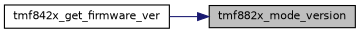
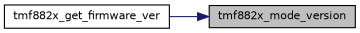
  digraph {
    rankdir=RL
    node [color=black fontname=Helvetica fontsize=10 shape=record style=filled]
    n1 [fillcolor=grey75 fontcolor=black height=0.2 label=tmf882x_mode_version width=0.4]
-   n2 [fillcolor=white height=0.2 label=tmf842x_get_firmware_ver width=0.4]
+   n2 [fillcolor=white height=0.2 label=tmf882x_get_firmware_ver width=0.4]
    n1 -> n2 [color=midnightblue dir=back fontname=Helvetica fontsize=10 labelfontname=Helvetica labelfontsize=10 style=solid]
  }
